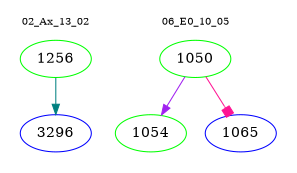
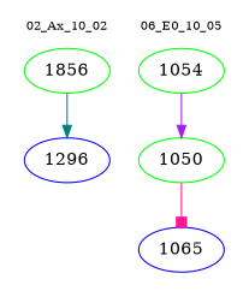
  digraph {
    fontname="DejaVu Serif"
    node [color=green fontname="DejaVu Serif"]
    edge [arrowhead=normal fontname="DejaVu Serif"]
-   n1 [label=1256]
-   n2 [color=blue label=3296]
+   n1 [label=1856]
+   n2 [color=blue label=1296]
    n3 [label=1054]
    n4 [label=1050]
    n5 [color=blue label=1065]
    subgraph cluster_1 {
      color=white
      fontsize=10
-     label="02_Ax_13_02"
+     label="02_Ax_10_02"
      n1
      n2
    }
    subgraph cluster_2 {
      color=white
      fontsize=10
      label="06_E0_10_05"
      n3
      n4
      n5
    }
    n1 -> n2 [color=teal]
-   n4 -> n3 [color=purple]
+   n3 -> n4 [color=purple]
    n4 -> n5 [arrowhead=box color=deeppink]
  }
